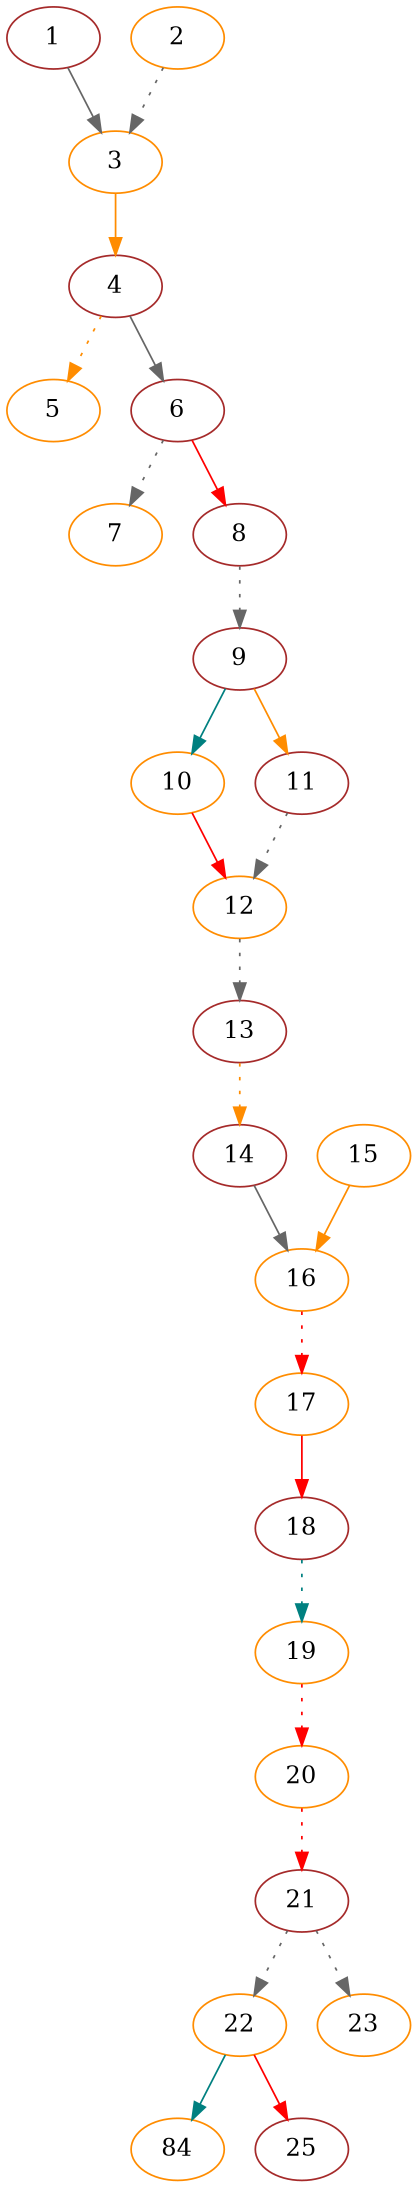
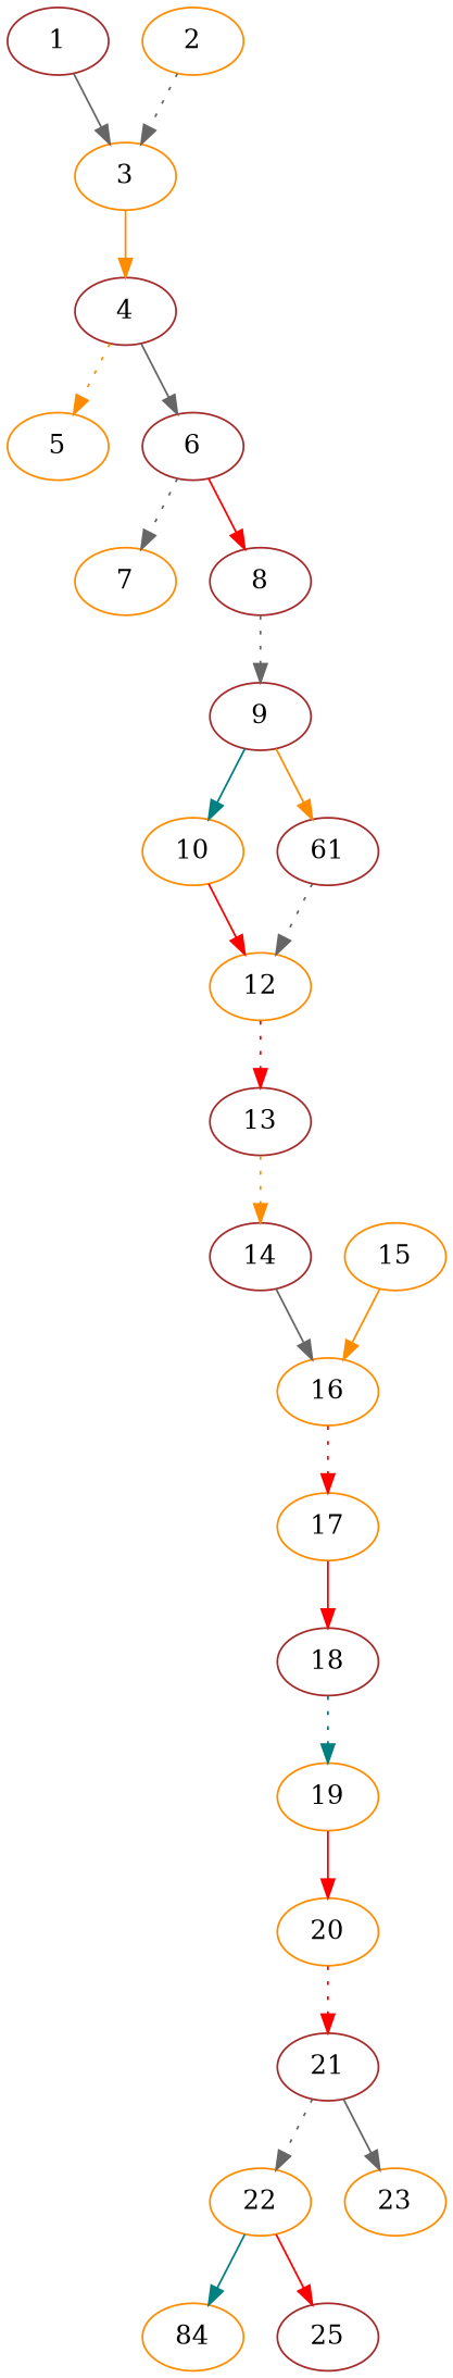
  digraph {
    node [alpha=0.17 color=darkorange]
    edge [color=gray40 style=solid]
    1 [color=brown expect_size=23960576]
    3 [alpha=0.12 expect_size=22322176]
    4 [alpha=0.12 color=brown expect_size=18091008]
    5 [alpha=0.19 expect_size=6597632]
    6 [alpha=0.03 color=brown expect_size=46630912]
    2 [alpha=0.04 expect_size=40643584]
    7 [alpha=0.07 expect_size=43036672]
    8 [alpha=0.10 color=brown expect_size=18313216]
    9 [alpha=0.13 color=brown expect_size=19588096]
    10 [alpha=0.11 expect_size=26036224]
-   11 [alpha=0.19 color=brown expect_size=22760448]
+   11 [alpha=0.19 color=brown expect_size=22760448 label=61]
    12 [expect_size=16624640]
    13 [alpha=0.18 color=brown expect_size=26540032]
    14 [alpha=0.16 color=brown expect_size=8557568]
    16 [alpha=0.16 expect_size=34246656]
    15 [alpha=0.18 expect_size=37082112]
    17 [alpha=0.02 expect_size=41820160]
    18 [alpha=0.13 color=brown expect_size=10292224]
    19 [alpha=0.11 expect_size=33845248]
    20 [alpha=0.09 expect_size=17707008]
    21 [alpha=0.16 color=brown expect_size=43926528]
    22 [expect_size=40803328]
    23 [alpha=0.06 expect_size=33589248]
    n24 [alpha=0.00 expect_size=28916736 label=84]
    25 [alpha=0.15 color=brown expect_size=20041728]
    1 -> 3
    3 -> 4 [color=darkorange]
    4 -> 5 [color=darkorange style=dotted]
    4 -> 6
    6 -> 7 [style=dotted]
    6 -> 8 [color=red]
    2 -> 3 [style=dotted]
    8 -> 9 [style=dotted]
    9 -> 10 [color=teal]
    9 -> 11 [color=darkorange]
    10 -> 12 [color=red]
    11 -> 12 [style=dotted]
-   12 -> 13 [style=dotted]
+   12 -> 13 [color=red style=dotted]
    13 -> 14 [color=darkorange style=dotted]
    14 -> 16
    16 -> 17 [color=red style=dotted]
    15 -> 16 [color=darkorange]
    17 -> 18 [color=red]
    18 -> 19 [color=teal style=dotted]
-   19 -> 20 [color=red style=dotted]
+   19 -> 20 [color=red]
    20 -> 21 [color=red style=dotted]
    21 -> 22 [style=dotted]
-   21 -> 23 [style=dotted]
+   21 -> 23
    22 -> n24 [color=teal]
    22 -> 25 [color=red]
  }
